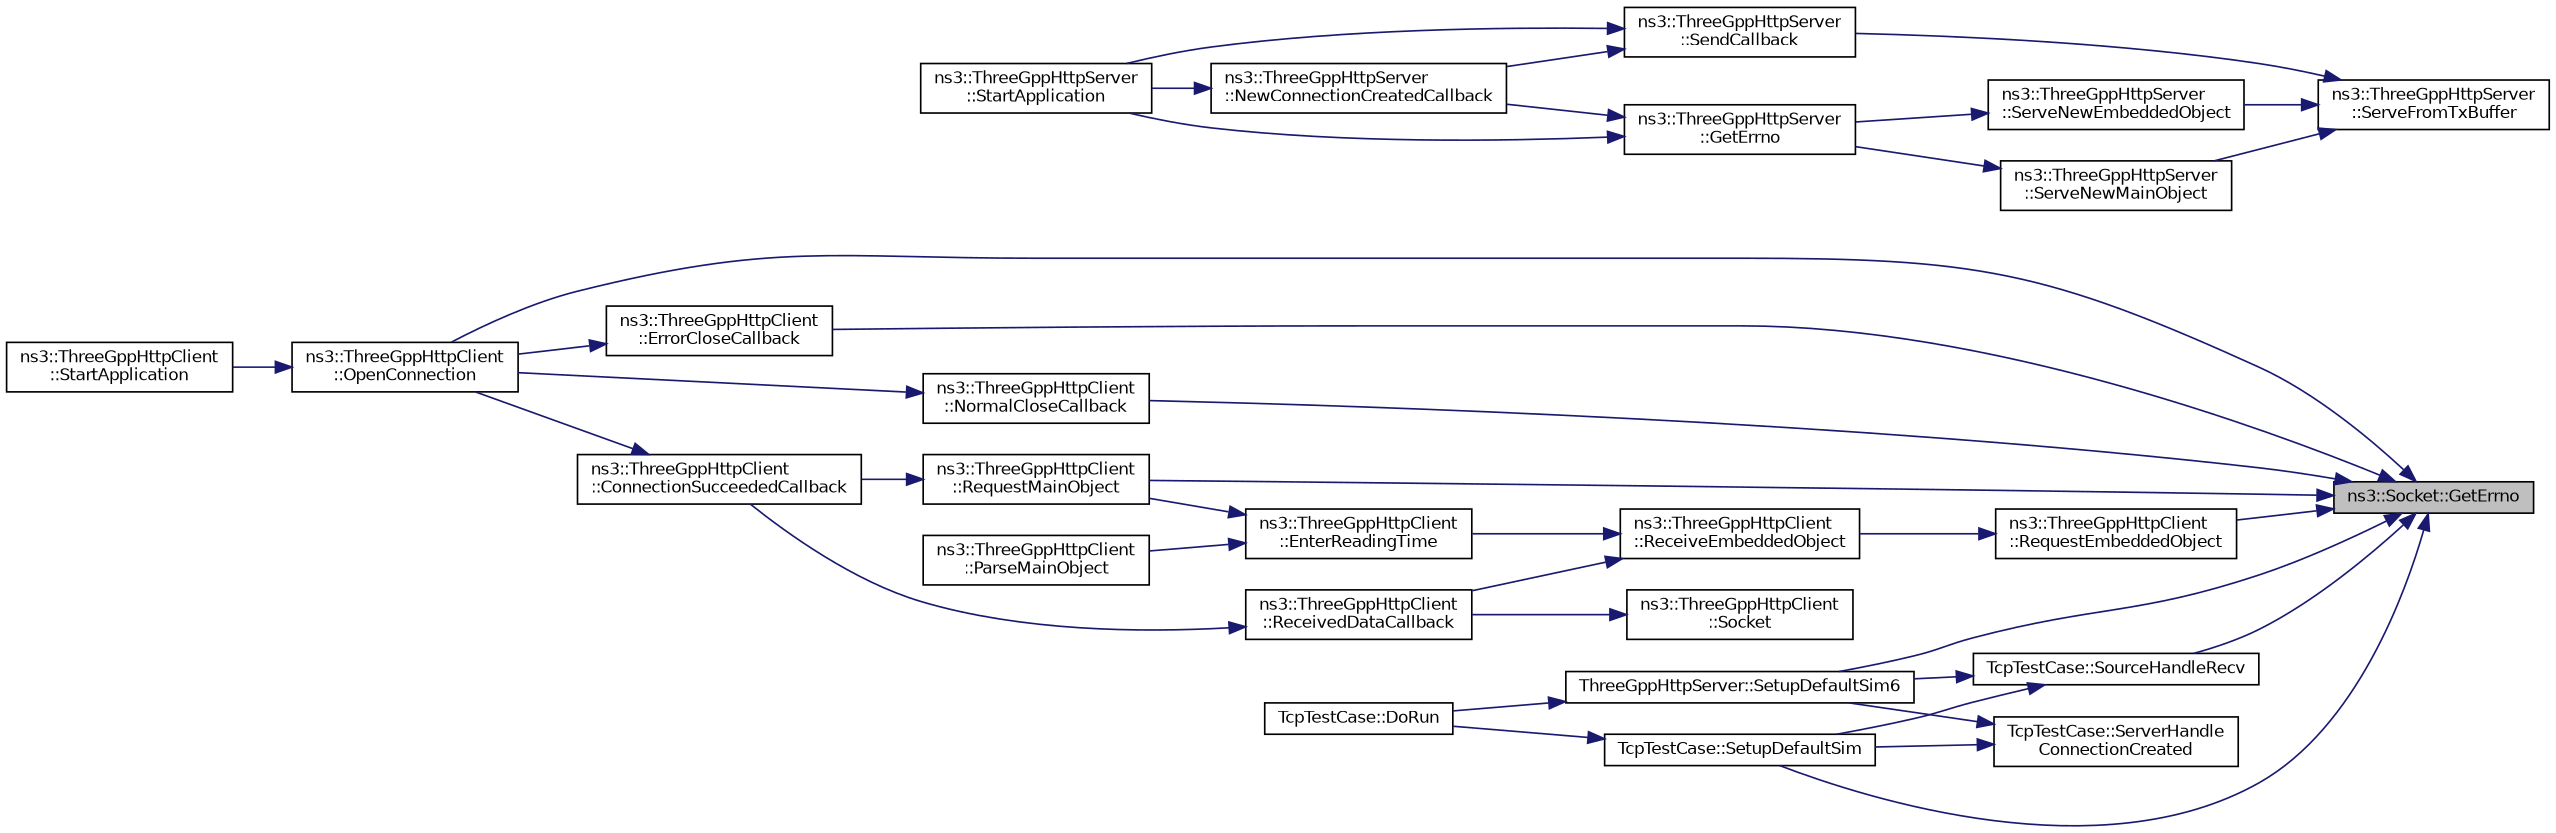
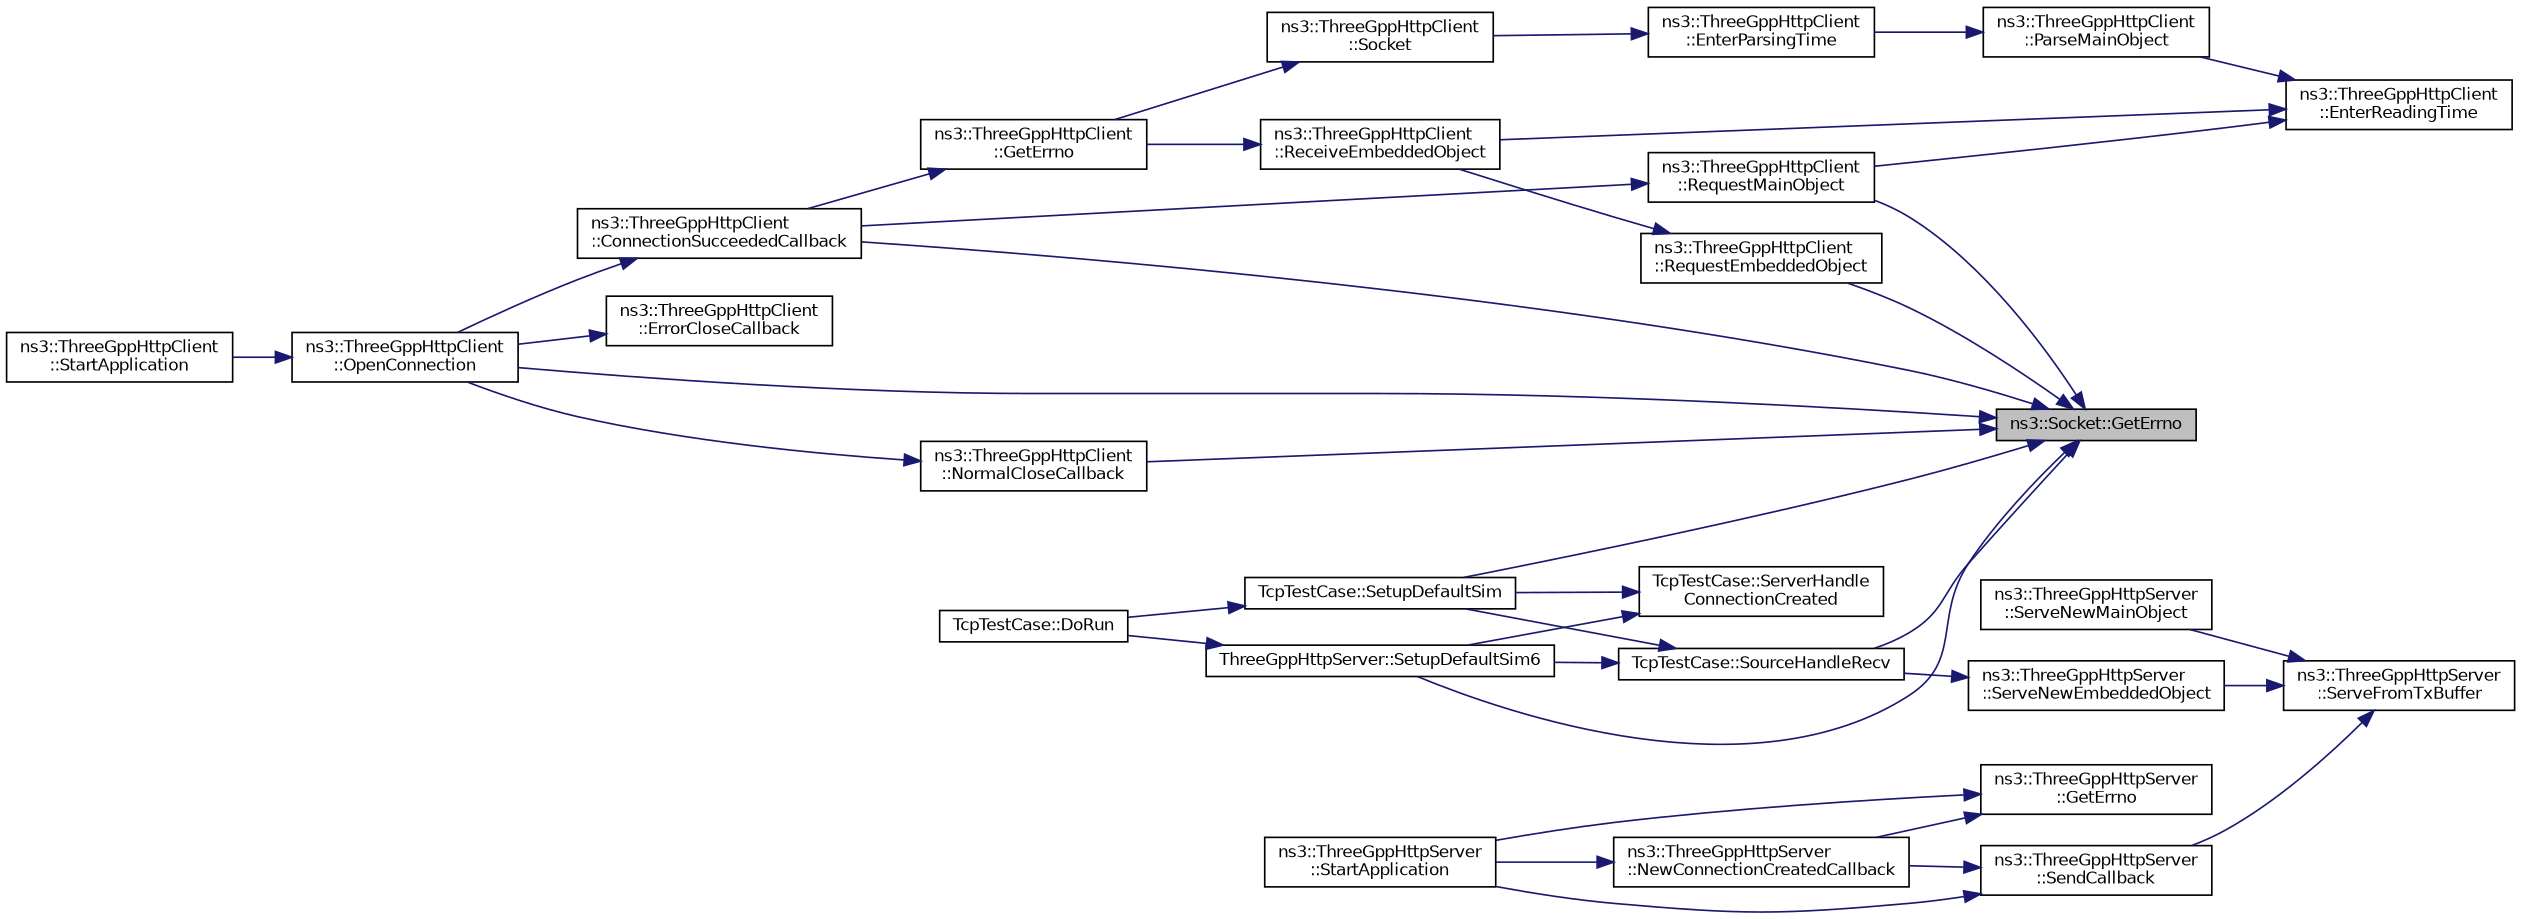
  digraph {
    rankdir=RL
    node [color=black fillcolor=white fontname=Helvetica fontsize=10 shape=record style=filled]
    edge [color=midnightblue dir=back fontname=Helvetica fontsize=10 labelfontname=Helvetica labelfontsize=10 style=solid]
    n1 [fillcolor=grey75 fontcolor=black height=0.2 label="ns3::Socket::GetErrno" width=0.4]
    n2 [height=0.2 label="ns3::ThreeGppHttpClient\l::ErrorCloseCallback" width=0.4]
    n3 [height=0.2 label="ns3::ThreeGppHttpClient\l::OpenConnection" width=0.4]
    n4 [height=0.2 label="ns3::ThreeGppHttpClient\l::NormalCloseCallback" width=0.4]
    n5 [height=0.2 label="ns3::ThreeGppHttpClient\l::RequestEmbeddedObject" width=0.4]
    n6 [height=0.2 label="ns3::ThreeGppHttpClient\l::RequestMainObject" width=0.4]
    n7 [height=0.2 label="TcpTestCase::SetupDefaultSim" width=0.4]
    n8 [height=0.2 label="ThreeGppHttpServer::SetupDefaultSim6" width=0.4]
    n9 [height=0.2 label="TcpTestCase::SourceHandleRecv" width=0.4]
    n10 [height=0.2 label="ns3::ThreeGppHttpClient\l::StartApplication" width=0.4]
    n11 [height=0.2 label="ns3::ThreeGppHttpClient\l::ReceiveEmbeddedObject" width=0.4]
    n12 [height=0.2 label="ns3::ThreeGppHttpClient\l::ConnectionSucceededCallback" width=0.4]
    n13 [height=0.2 label="ns3::ThreeGppHttpServer\l::ServeFromTxBuffer" width=0.4]
    n14 [height=0.2 label="ns3::ThreeGppHttpServer\l::SendCallback" width=0.4]
    n15 [height=0.2 label="ns3::ThreeGppHttpServer\l::ServeNewEmbeddedObject" width=0.4]
    n16 [height=0.2 label="ns3::ThreeGppHttpServer\l::ServeNewMainObject" width=0.4]
    n17 [height=0.2 label="ns3::ThreeGppHttpServer\l::StartApplication" width=0.4]
    n18 [height=0.2 label="TcpTestCase::DoRun" width=0.4]
    n19 [height=0.2 label="ns3::ThreeGppHttpClient\l::ParseMainObject" width=0.4]
-   n21 [height=0.2 label="ns3::ThreeGppHttpClient\l::ReceivedDataCallback" width=0.4]
+   n20 [height=0.2 label="ns3::ThreeGppHttpClient\l::EnterParsingTime" width=0.4]
+   n21 [height=0.2 label="ns3::ThreeGppHttpClient\l::GetErrno" width=0.4]
    n22 [height=0.2 label="ns3::ThreeGppHttpClient\l::Socket" width=0.4]
    n23 [height=0.2 label="ns3::ThreeGppHttpClient\l::EnterReadingTime" width=0.4]
    n24 [height=0.2 label="ns3::ThreeGppHttpServer\l::NewConnectionCreatedCallback" width=0.4]
    n25 [height=0.2 label="ns3::ThreeGppHttpServer\l::GetErrno" width=0.4]
    n26 [height=0.2 label="TcpTestCase::ServerHandle\lConnectionCreated" width=0.4]
-   n1 -> n2
+   n1 -> n12
    n1 -> n3
    n1 -> n4
    n1 -> n5
    n1 -> n6
    n1 -> n7
    n1 -> n8
    n1 -> n9
    n2 -> n3
    n3 -> n10
    n4 -> n3
    n5 -> n11
    n6 -> n12
    n7 -> n18
    n8 -> n18
    n9 -> n7
    n9 -> n8
    n11 -> n21
    n12 -> n3
    n13 -> n14
    n13 -> n15
    n13 -> n16
    n14 -> n17
    n14 -> n24
-   n15 -> n25
-   n16 -> n25
+   n15 -> n9
+   n19 -> n20
+   n20 -> n22
    n21 -> n12
    n22 -> n21
    n23 -> n6
-   n11 -> n23
+   n23 -> n11
    n23 -> n19
    n24 -> n17
    n25 -> n17
    n25 -> n24
    n26 -> n7
    n26 -> n8
  }
